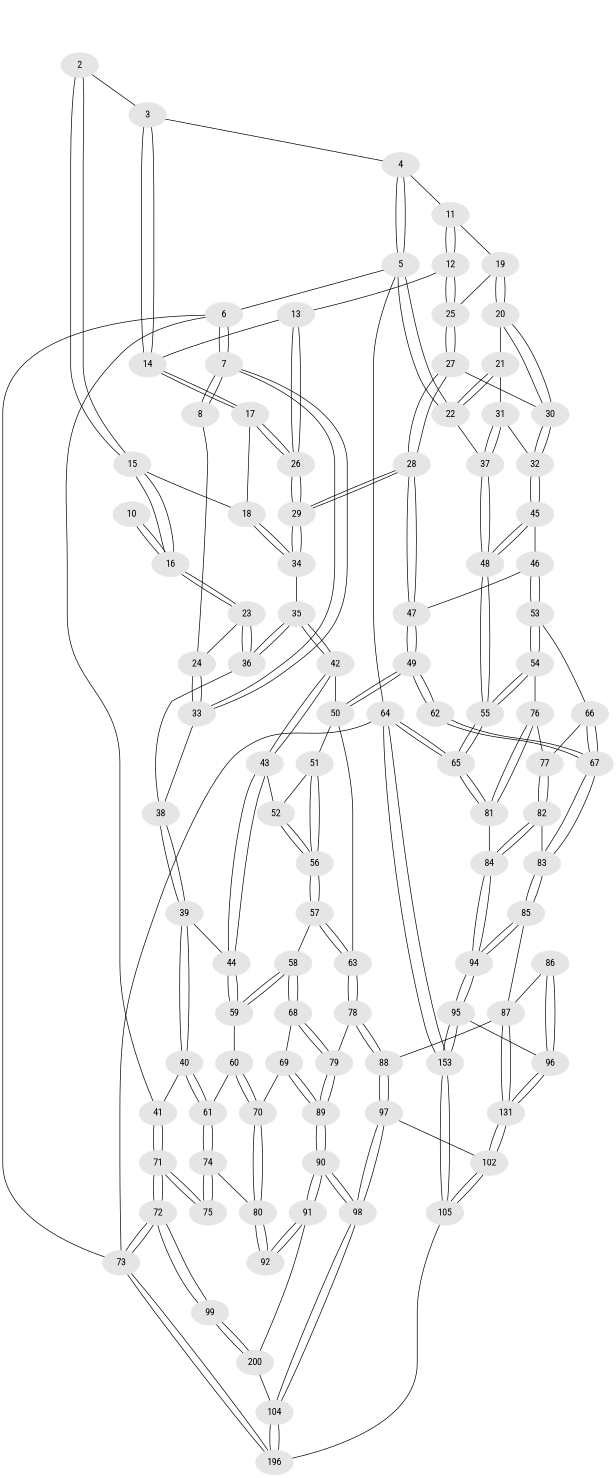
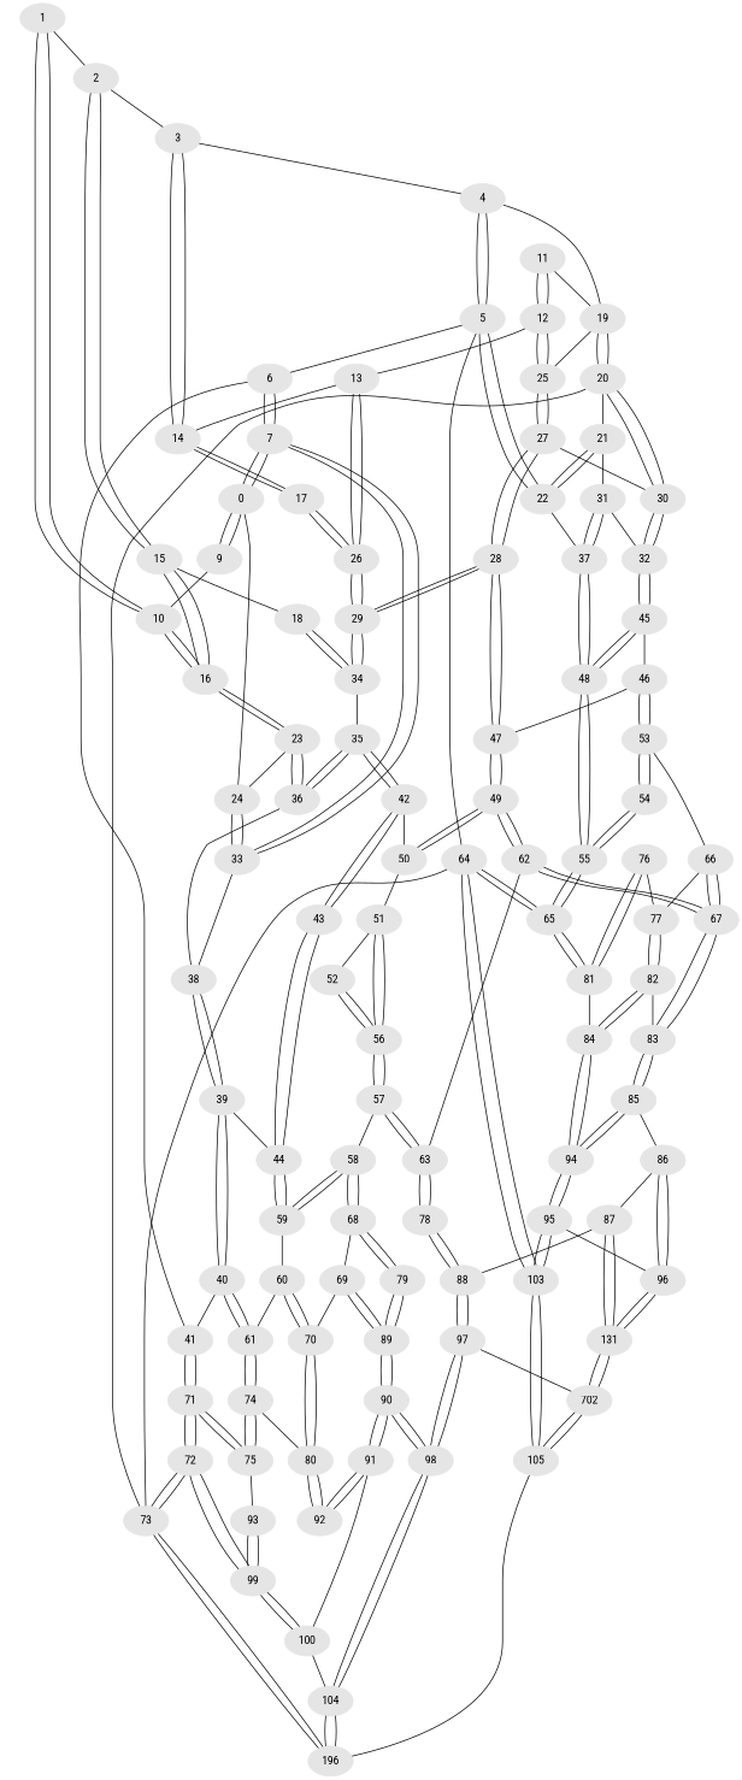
  graph {
    fontname="Roboto Condensed"
    node [color=gray90 fontname="Roboto Condensed" style=filled]
    edge [fontname="Roboto Condensed"]
+   1
    2
    10
    3
    15
    16
    4
    14
    18
    5
    11
    17
    6
    22
    64
    12
    19
    7
    41
    73
    37
    65
-   103 [label=153]
-   8
+   103
+   8 [label=0]
    33
    71
    n27 [label=196]
+   9
    24
    38
    23
    13
    25
    20
    26
    27
    29
    34
    36
    35
    21
    30
    31
    32
    48
    28
    47
    49
    45
    46
    39
    42
    43
    50
    55
    40
    44
    61
    59
    74
    72
    75
    52
    51
    56
    60
    53
    54
    66
    62
    63
    67
    57
    76
    77
    81
    58
    68
    78
    69
    79
    70
    80
    83
    88
    105
    84
    82
    85
    89
    90
    92
    99
-   100 [label=200]
+   93
+   100
    97
    94
    86
    95
    87
    96
    n102 [label=131]
-   102
+   102 [label=702]
    98
    91
    104
+   1 -- 2
+   1 -- 10
+   1 -- 10
    2 -- 3
    2 -- 15
    2 -- 15
    10 -- 16
    10 -- 16
    3 -- 4
    3 -- 14
    3 -- 14
    15 -- 16
    15 -- 16
    15 -- 18
    16 -- 23
    16 -- 23
    4 -- 5
    4 -- 5
-   4 -- 11
+   4 -- 19
    14 -- 17
    14 -- 17
    18 -- 34
    18 -- 34
    5 -- 6
    5 -- 22
    5 -- 22
    5 -- 64
    11 -- 12
    11 -- 12
    11 -- 19
-   17 -- 18
    17 -- 26
    17 -- 26
    6 -- 7
    6 -- 7
    6 -- 41
-   6 -- 73
+   20 -- 73
    22 -- 37
    64 -- 73
    64 -- 65
    64 -- 65
    64 -- 103
    64 -- 103
    12 -- 13
    12 -- 25
    12 -- 25
    19 -- 25
    19 -- 20
    19 -- 20
    7 -- 8
    7 -- 8
    7 -- 33
    7 -- 33
    41 -- 71
    41 -- 71
    73 -- n27
    73 -- n27
    37 -- 48
    37 -- 48
    65 -- 81
    65 -- 81
    103 -- 105
    103 -- 105
+   8 -- 9
+   8 -- 9
    8 -- 24
    33 -- 38
    71 -- 72
    71 -- 72
    71 -- 75
    71 -- 75
+   9 -- 10
    24 -- 33
    24 -- 33
    38 -- 39
    38 -- 39
    23 -- 24
    23 -- 36
    23 -- 36
    13 -- 14
    13 -- 26
    13 -- 26
    25 -- 27
    25 -- 27
    20 -- 21
    20 -- 30
    20 -- 30
    26 -- 29
    26 -- 29
    27 -- 30
    27 -- 28
    27 -- 28
    29 -- 34
    29 -- 34
    34 -- 35
    36 -- 38
    35 -- 36
    35 -- 36
    35 -- 42
    35 -- 42
    21 -- 22
    21 -- 22
    21 -- 31
    30 -- 32
    30 -- 32
    31 -- 37
    31 -- 37
    31 -- 32
    32 -- 45
    32 -- 45
    48 -- 55
    48 -- 55
    28 -- 29
    28 -- 29
    28 -- 47
    28 -- 47
    47 -- 49
    47 -- 49
    49 -- 50
    49 -- 50
    49 -- 62
    49 -- 62
    45 -- 48
    45 -- 48
    45 -- 46
    46 -- 47
    46 -- 53
    46 -- 53
    39 -- 40
    39 -- 40
    39 -- 44
    42 -- 43
    42 -- 43
    42 -- 50
    43 -- 44
    43 -- 44
-   43 -- 52
    50 -- 51
    55 -- 65
    55 -- 65
    40 -- 41
    40 -- 61
    40 -- 61
    44 -- 59
    44 -- 59
    61 -- 74
    61 -- 74
    59 -- 60
    74 -- 75
    74 -- 75
    74 -- 80
    72 -- 73
    72 -- 73
    72 -- 99
    72 -- 99
+   75 -- 93
    52 -- 56
    52 -- 56
    51 -- 52
    51 -- 56
    51 -- 56
    56 -- 57
    56 -- 57
    60 -- 61
    60 -- 70
    60 -- 70
    53 -- 54
    53 -- 54
    53 -- 66
    54 -- 55
    54 -- 55
-   54 -- 76
    66 -- 67
    66 -- 67
    66 -- 77
-   50 -- 63
+   62 -- 63
    62 -- 67
    62 -- 67
    63 -- 78
    63 -- 78
    67 -- 83
    67 -- 83
    57 -- 63
    57 -- 63
    57 -- 58
    76 -- 77
    76 -- 81
    76 -- 81
    77 -- 82
    77 -- 82
    81 -- 84
    58 -- 59
    58 -- 59
    58 -- 68
    58 -- 68
    68 -- 69
    68 -- 79
    68 -- 79
-   78 -- 79
    78 -- 88
    78 -- 88
    69 -- 70
    69 -- 89
    69 -- 89
    79 -- 89
    79 -- 89
    70 -- 80
    70 -- 80
    80 -- 92
    80 -- 92
    83 -- 85
    83 -- 85
    88 -- 97
    88 -- 97
    105 -- n27
    84 -- 94
    84 -- 94
    82 -- 83
    82 -- 84
    82 -- 84
    85 -- 94
    85 -- 94
-   85 -- 87
+   85 -- 86
    89 -- 90
    89 -- 90
    90 -- 98
    90 -- 98
    90 -- 91
    90 -- 91
    99 -- 100
    99 -- 100
+   93 -- 99
+   93 -- 99
    100 -- 104
    97 -- 102
    97 -- 98
    97 -- 98
    94 -- 95
    94 -- 95
    86 -- 87
    86 -- 96
    86 -- 96
    95 -- 103
    95 -- 103
    95 -- 96
    87 -- 88
    87 -- n102
    87 -- n102
    96 -- n102
    96 -- n102
    n102 -- 102
    n102 -- 102
    102 -- 105
    102 -- 105
    98 -- 104
    98 -- 104
    91 -- 92
    91 -- 92
    91 -- 100
    104 -- n27
    104 -- n27
  }
